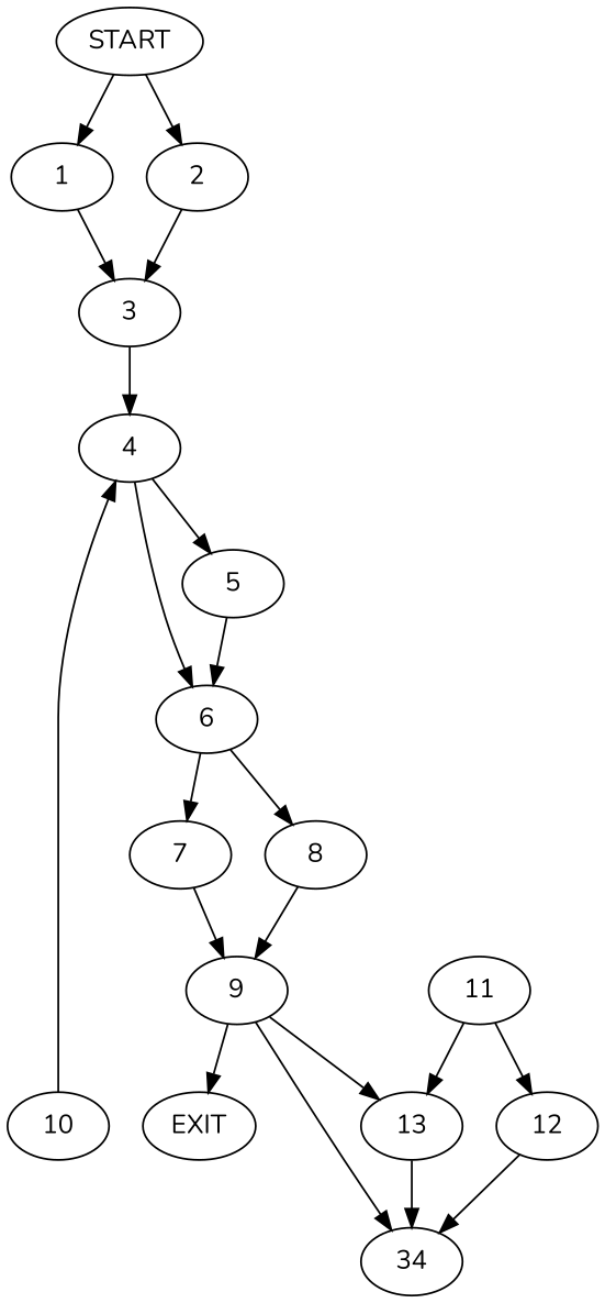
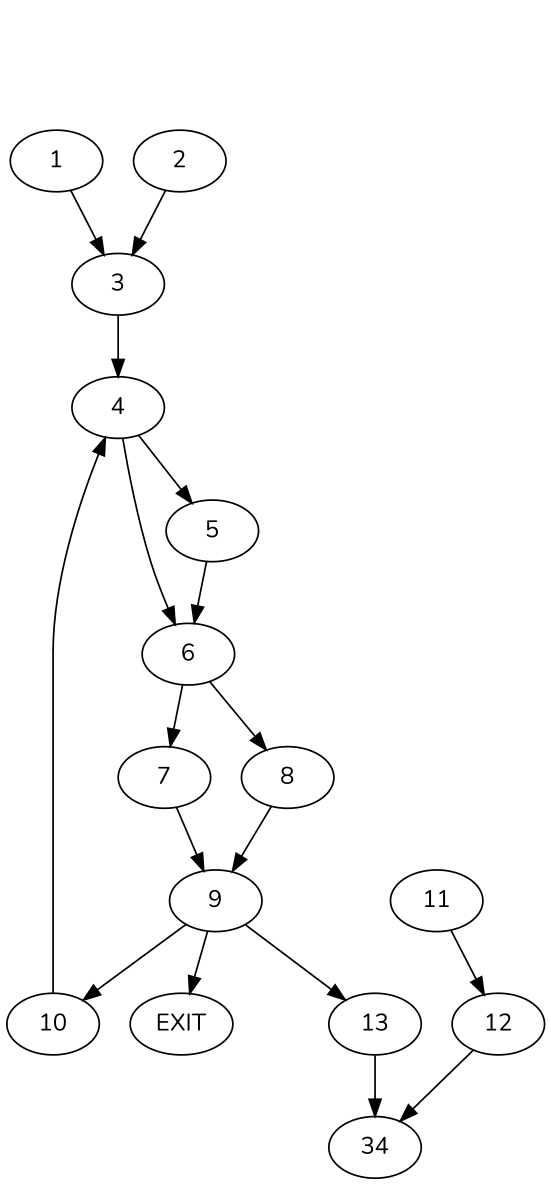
  digraph {
    fontname=Nunito
    node [fontname=Nunito]
    edge [fontname=Nunito]
-   n1 [label=START]
    1
    2
    3
    4
    5
    6
    7
    8
    9
    10
    n12 [label=EXIT]
    13
    11
    12
    n16 [label=34]
-   n1 -> 1
-   n1 -> 2
    1 -> 3
    2 -> 3
    3 -> 4
    4 -> 5
    4 -> 6
    5 -> 6
    6 -> 7
    6 -> 8
    7 -> 9
    8 -> 9
-   9 -> n16
+   9 -> 10
    9 -> n12
    9 -> 13 [tailport=s2]
    10 -> 4
    13 -> n16
-   11 -> 13
    11 -> 12
    12 -> n16
  }
